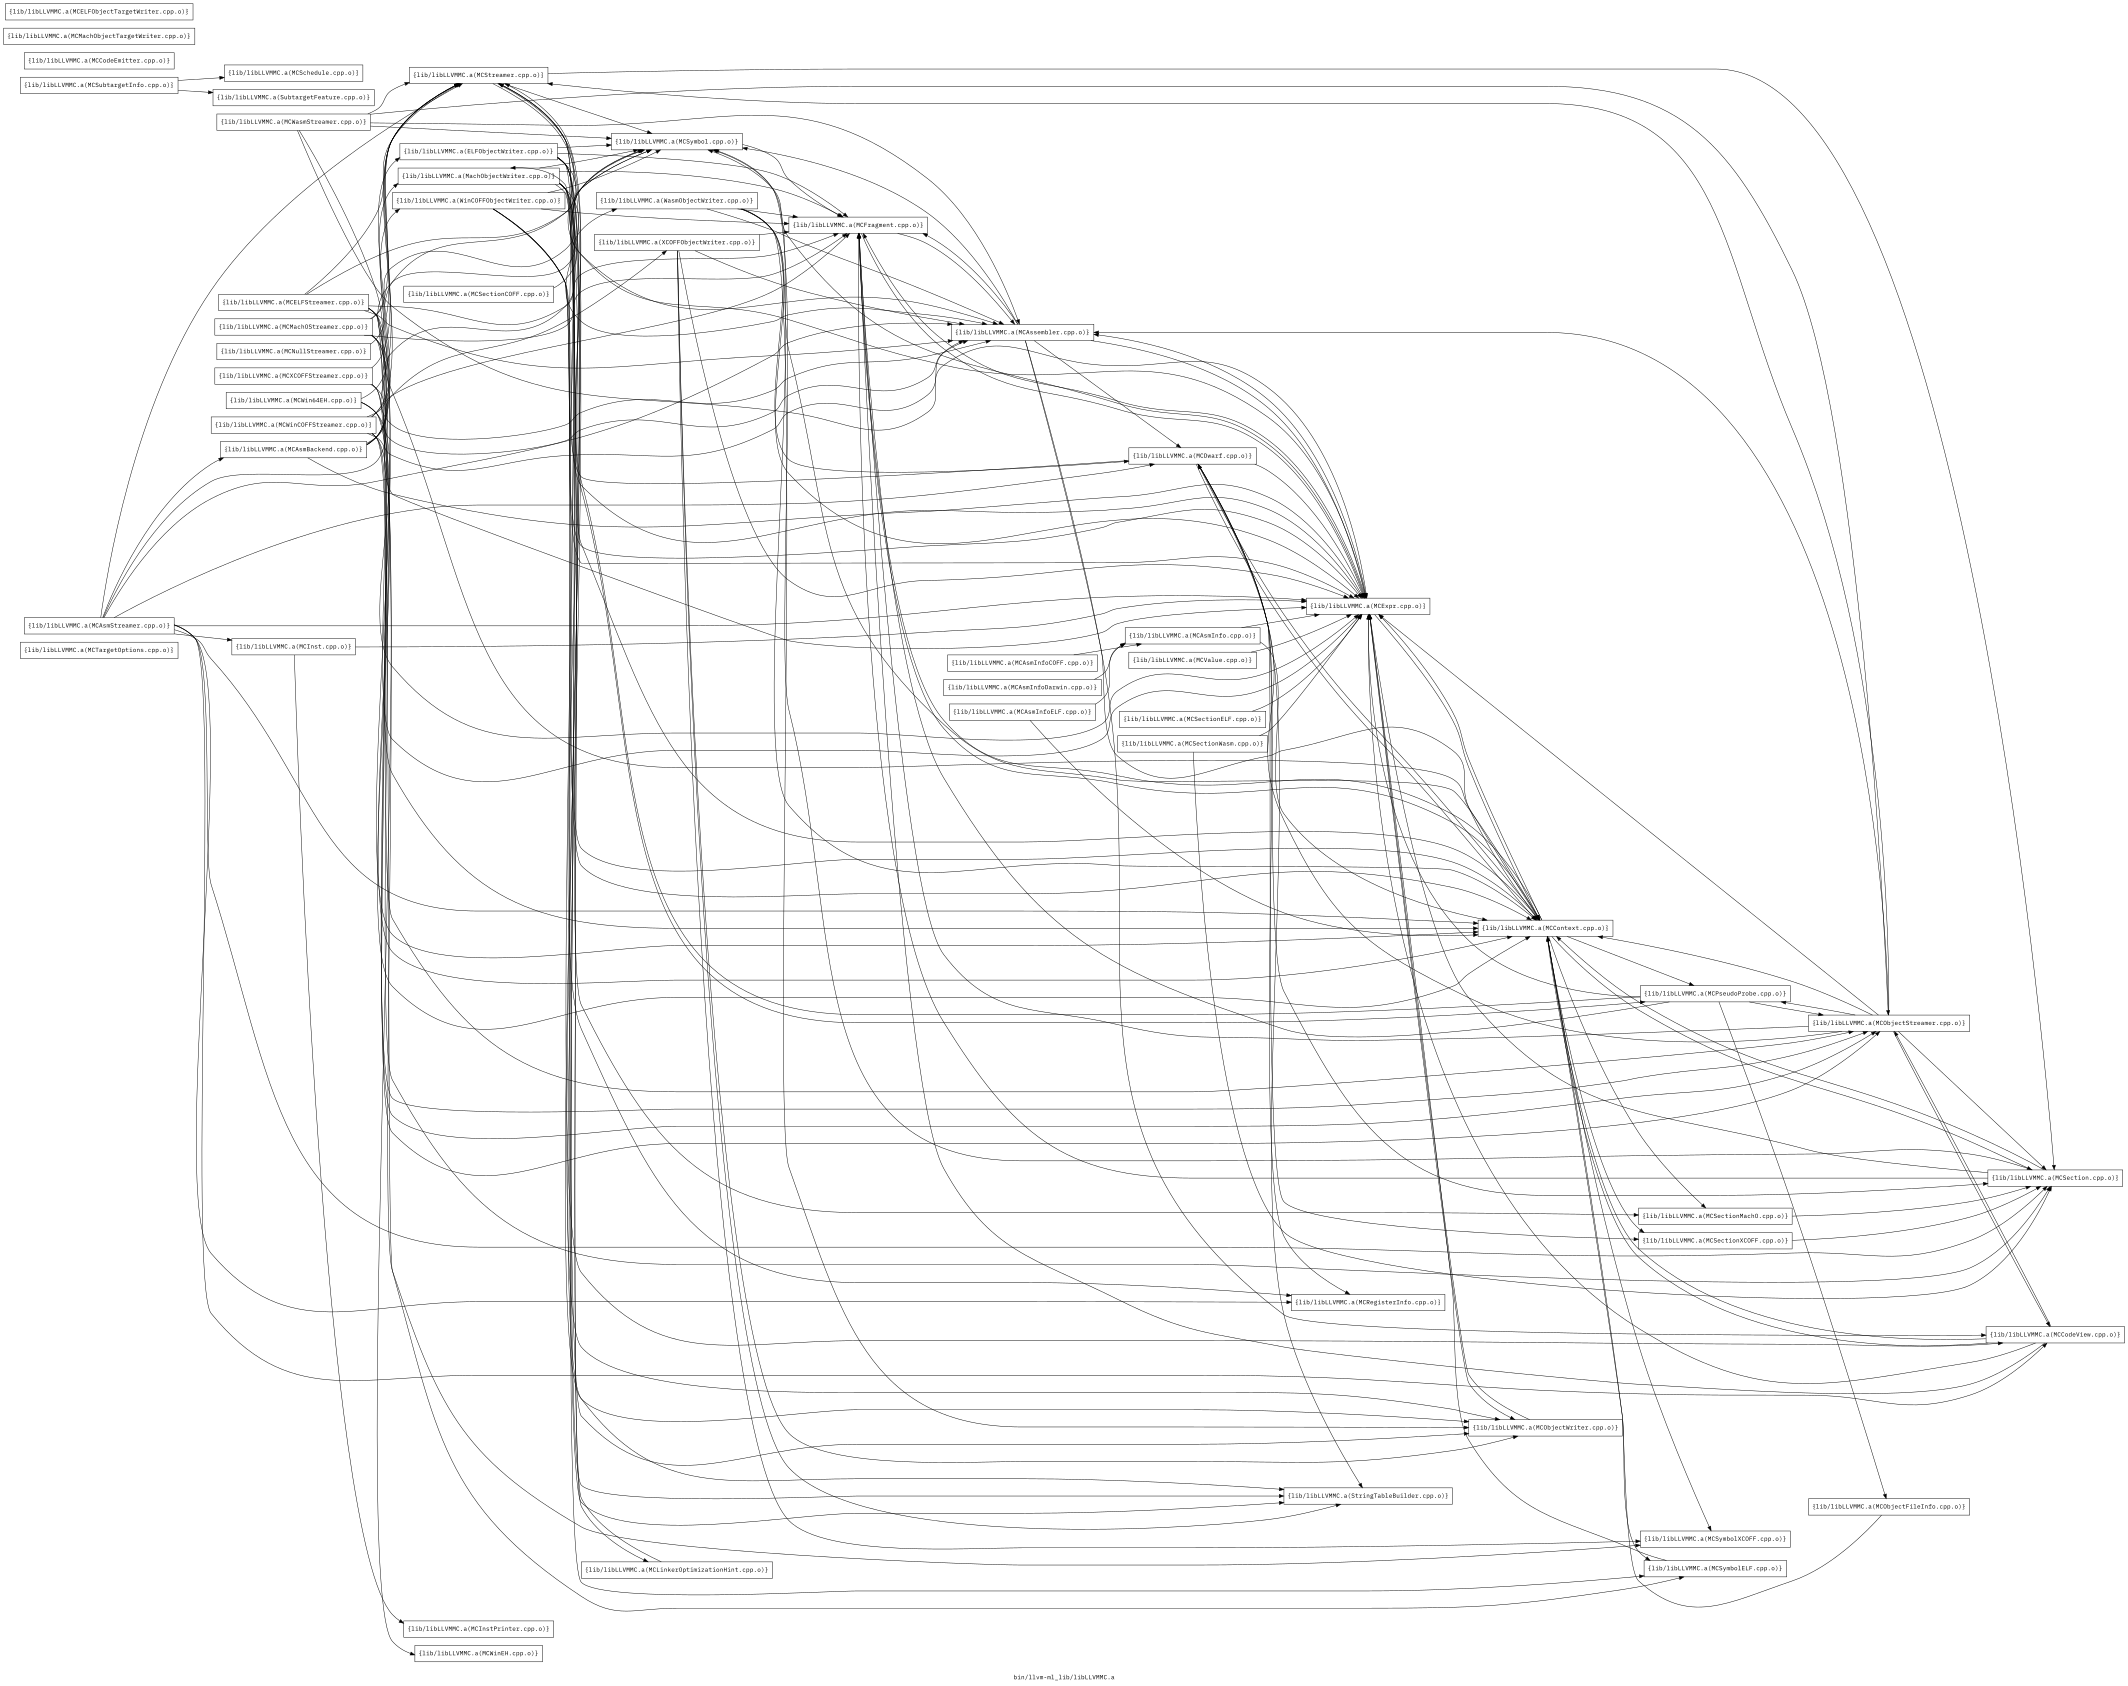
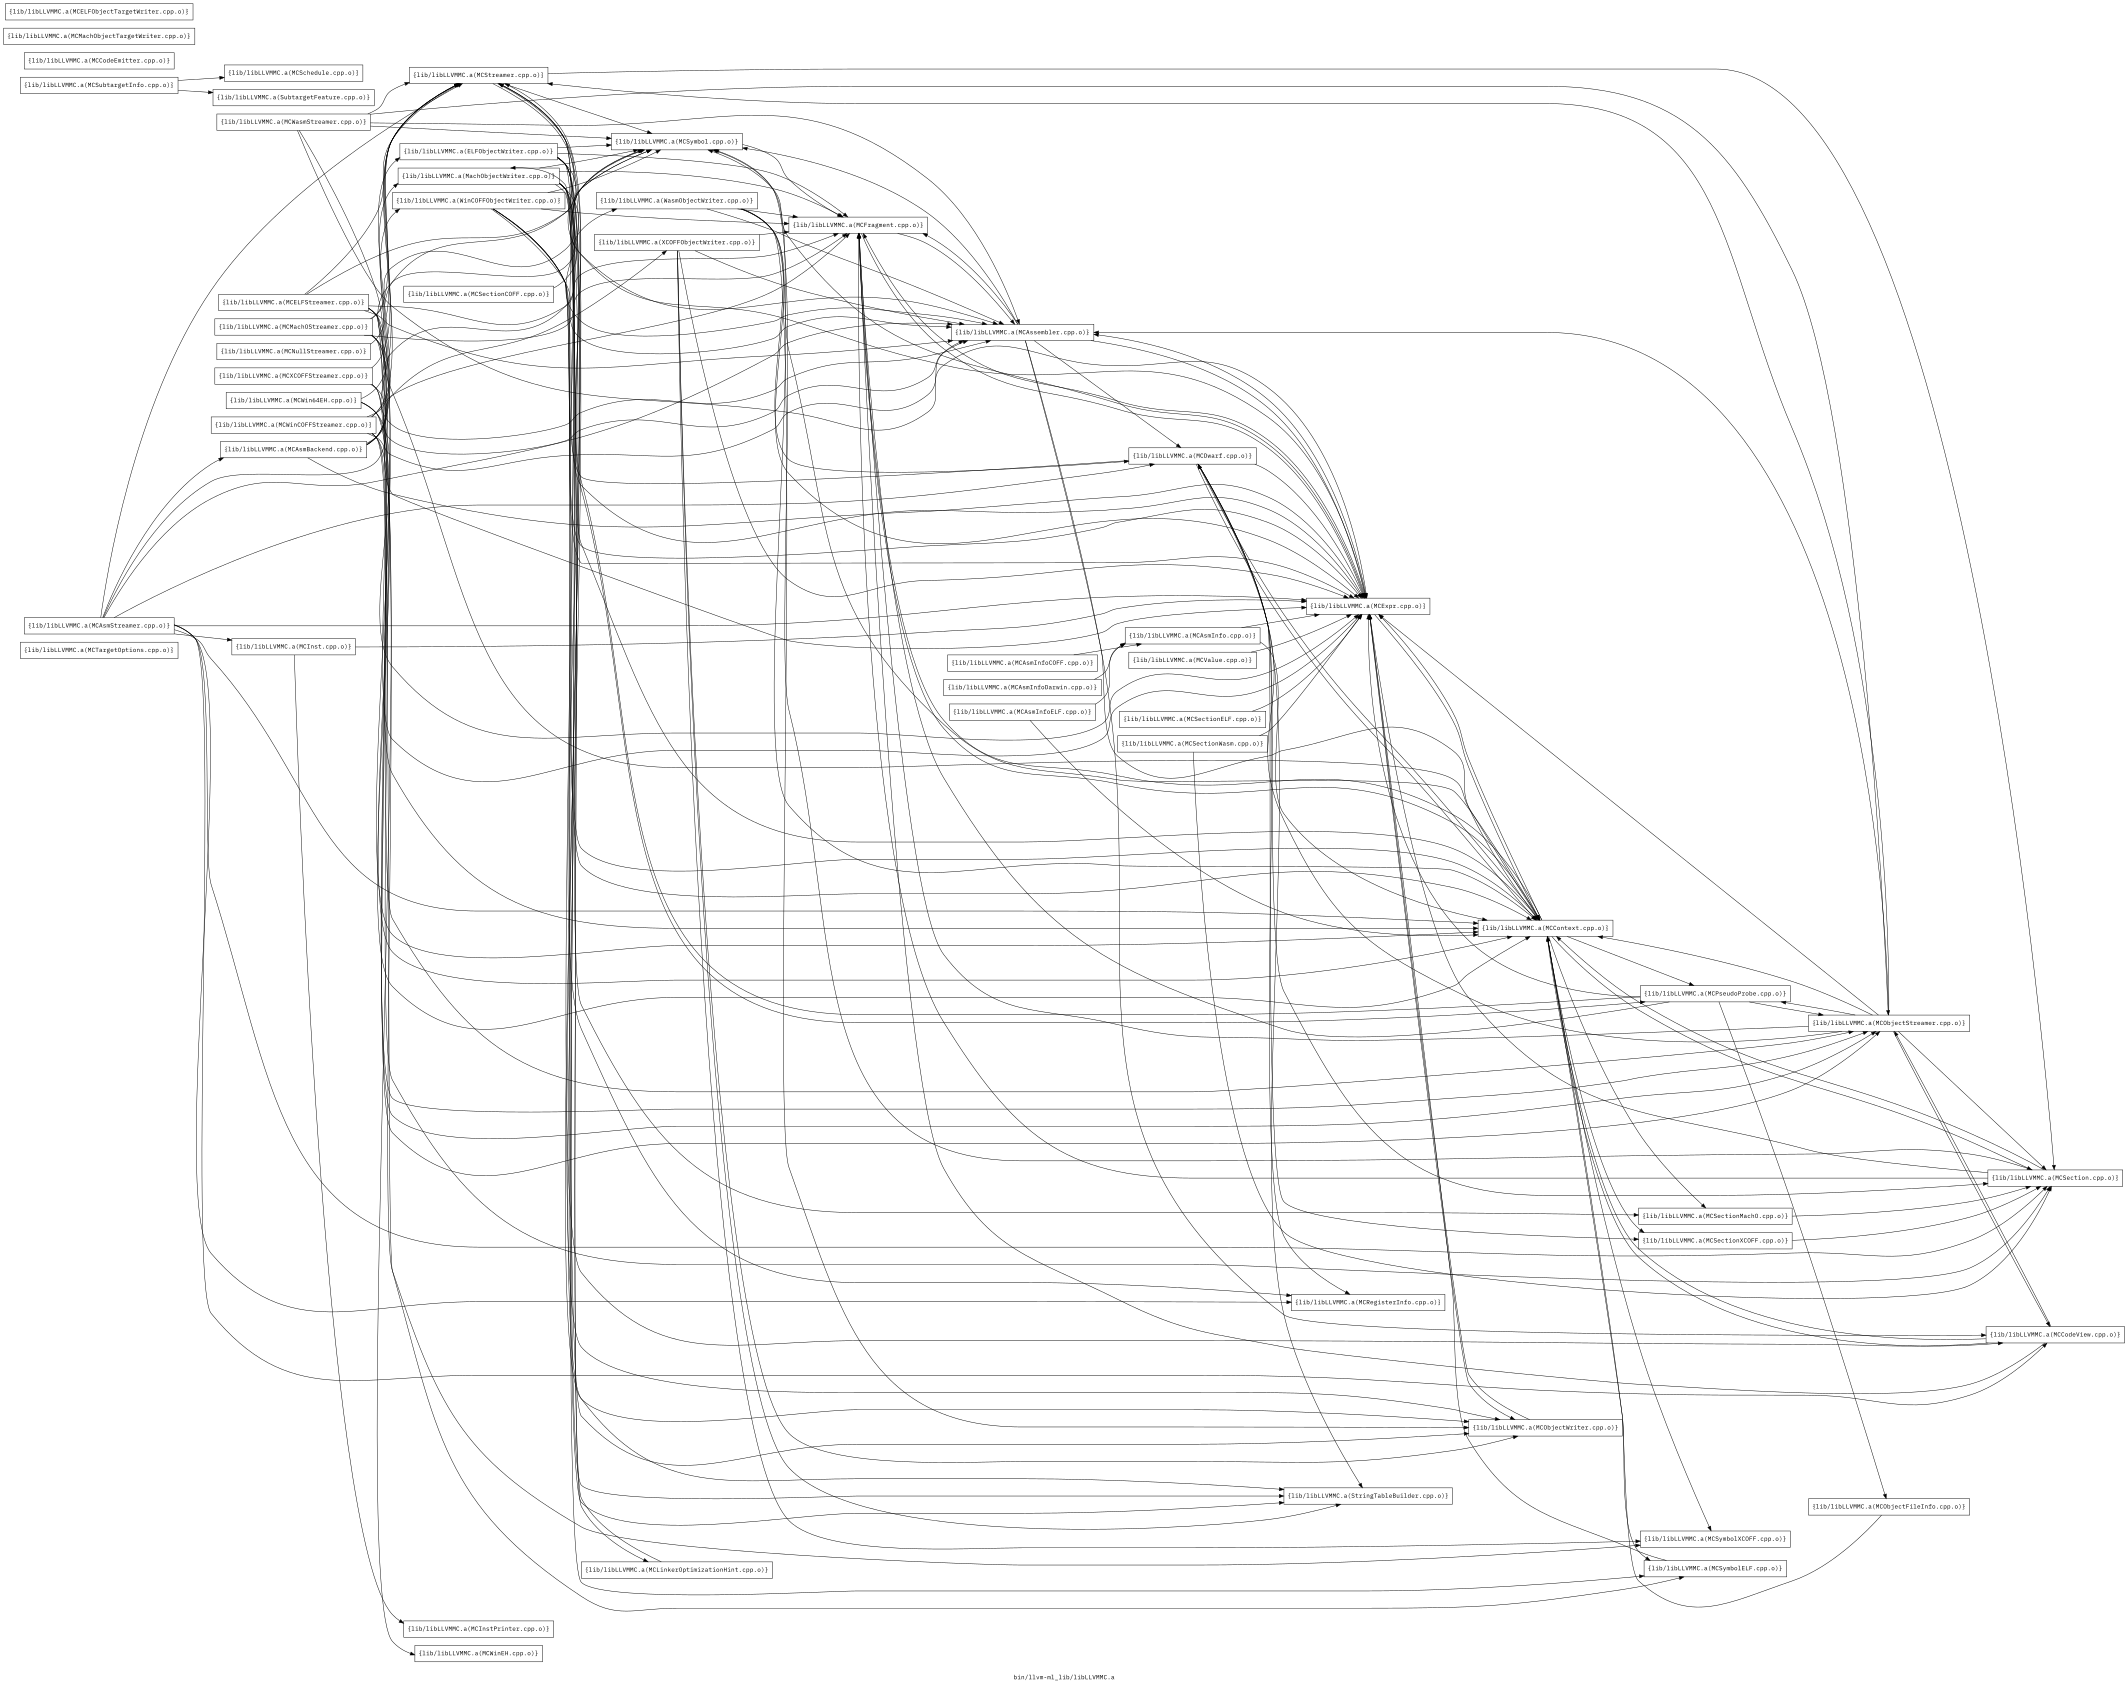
  digraph {
    fontname="IBM Plex Mono"
    label="bin/llvm-ml_lib/libLLVMMC.a"
    rankdir=LR
    node [fontname="IBM Plex Mono" group=0 shape=box]
    edge [fontname="IBM Plex Mono"]
    n1 [label="{lib/libLLVMMC.a(MCTargetOptions.cpp.o)}"]
    n2 [label="{lib/libLLVMMC.a(MCWasmStreamer.cpp.o)}"]
    n3 [label="{lib/libLLVMMC.a(MCStreamer.cpp.o)}"]
    n4 [label="{lib/libLLVMMC.a(MCSymbol.cpp.o)}"]
    n5 [label="{lib/libLLVMMC.a(MCAssembler.cpp.o)}"]
    n6 [label="{lib/libLLVMMC.a(MCExpr.cpp.o)}"]
    n7 [label="{lib/libLLVMMC.a(MCObjectStreamer.cpp.o)}"]
    n8 [label="{lib/libLLVMMC.a(MCContext.cpp.o)}"]
    n9 [label="{lib/libLLVMMC.a(MCRegisterInfo.cpp.o)}"]
    n10 [label="{lib/libLLVMMC.a(MCSection.cpp.o)}"]
    n11 [label="{lib/libLLVMMC.a(MCPseudoProbe.cpp.o)}"]
    n12 [label="{lib/libLLVMMC.a(MCFragment.cpp.o)}"]
    n13 [label="{lib/libLLVMMC.a(MCCodeView.cpp.o)}"]
    n14 [label="{lib/libLLVMMC.a(MCDwarf.cpp.o)}"]
    n15 [label="{lib/libLLVMMC.a(MCObjectWriter.cpp.o)}"]
    n16 [label="{lib/libLLVMMC.a(MCSymbolELF.cpp.o)}"]
    n17 [label="{lib/libLLVMMC.a(MCSectionMachO.cpp.o)}"]
    n18 [label="{lib/libLLVMMC.a(MCSymbolXCOFF.cpp.o)}"]
    n19 [label="{lib/libLLVMMC.a(MCSectionXCOFF.cpp.o)}"]
    n20 [label="{lib/libLLVMMC.a(MCObjectFileInfo.cpp.o)}"]
    n21 [label="{lib/libLLVMMC.a(StringTableBuilder.cpp.o)}"]
    n22 [label="{lib/libLLVMMC.a(MCAsmBackend.cpp.o)}"]
    n23 [label="{lib/libLLVMMC.a(ELFObjectWriter.cpp.o)}"]
    n24 [label="{lib/libLLVMMC.a(MachObjectWriter.cpp.o)}"]
    n25 [label="{lib/libLLVMMC.a(WasmObjectWriter.cpp.o)}"]
    n26 [label="{lib/libLLVMMC.a(WinCOFFObjectWriter.cpp.o)}"]
    n27 [label="{lib/libLLVMMC.a(XCOFFObjectWriter.cpp.o)}"]
    n28 [label="{lib/libLLVMMC.a(MCLinkerOptimizationHint.cpp.o)}"]
    n29 [label="{lib/libLLVMMC.a(MCAsmStreamer.cpp.o)}"]
    n30 [label="{lib/libLLVMMC.a(MCInst.cpp.o)}"]
    n31 [label="{lib/libLLVMMC.a(MCInstPrinter.cpp.o)}"]
    n32 [label="{lib/libLLVMMC.a(MCELFStreamer.cpp.o)}"]
    n33 [label="{lib/libLLVMMC.a(MCMachOStreamer.cpp.o)}"]
    n34 [label="{lib/libLLVMMC.a(MCNullStreamer.cpp.o)}"]
    n35 [label="{lib/libLLVMMC.a(MCXCOFFStreamer.cpp.o)}"]
    n36 [label="{lib/libLLVMMC.a(MCSubtargetInfo.cpp.o)}"]
    n37 [label="{lib/libLLVMMC.a(MCSchedule.cpp.o)}"]
    n38 [label="{lib/libLLVMMC.a(SubtargetFeature.cpp.o)}"]
    n39 [label="{lib/libLLVMMC.a(MCAsmInfo.cpp.o)}"]
    n40 [label="{lib/libLLVMMC.a(MCAsmInfoCOFF.cpp.o)}"]
    n41 [label="{lib/libLLVMMC.a(MCAsmInfoDarwin.cpp.o)}"]
    n42 [label="{lib/libLLVMMC.a(MCAsmInfoELF.cpp.o)}"]
    n43 [label="{lib/libLLVMMC.a(MCCodeEmitter.cpp.o)}"]
    n44 [label="{lib/libLLVMMC.a(MCMachObjectTargetWriter.cpp.o)}"]
    n45 [label="{lib/libLLVMMC.a(MCValue.cpp.o)}"]
    n46 [label="{lib/libLLVMMC.a(MCELFObjectTargetWriter.cpp.o)}"]
    n47 [label="{lib/libLLVMMC.a(MCWin64EH.cpp.o)}"]
    n48 [label="{lib/libLLVMMC.a(MCWinEH.cpp.o)}"]
    n49 [label="{lib/libLLVMMC.a(MCWinCOFFStreamer.cpp.o)}"]
    n50 [label="{lib/libLLVMMC.a(MCSectionCOFF.cpp.o)}"]
    n51 [label="{lib/libLLVMMC.a(MCSectionELF.cpp.o)}"]
    n52 [label="{lib/libLLVMMC.a(MCSectionWasm.cpp.o)}"]
    n2 -> n3
    n2 -> n4
    n2 -> n5
    n2 -> n6
    n2 -> n7
    n2 -> n8
    n3 -> n4
    n3 -> n6
    n3 -> n9
    n3 -> n10
    n3 -> n11
    n4 -> n12
    n5 -> n4
    n5 -> n6
    n5 -> n8
    n5 -> n12
    n5 -> n13
    n5 -> n14
    n6 -> n4
    n6 -> n5
    n6 -> n8
    n6 -> n12
    n6 -> n15
    n7 -> n3
    n7 -> n5
    n7 -> n6
    n7 -> n8
    n7 -> n10
    n7 -> n11
    n7 -> n12
    n7 -> n13
    n7 -> n14
    n8 -> n4
    n8 -> n6
    n8 -> n10
    n8 -> n11
    n8 -> n12
    n8 -> n13
    n8 -> n14
    n8 -> n16
    n8 -> n17
    n8 -> n18
    n8 -> n19
    n10 -> n4
    n10 -> n6
    n10 -> n8
    n10 -> n12
    n11 -> n3
    n11 -> n6
    n11 -> n7
    n11 -> n12
    n11 -> n20
    n12 -> n5
    n12 -> n6
    n12 -> n8
    n13 -> n3
-   n13 -> n6
    n13 -> n7
    n13 -> n8
    n13 -> n12
    n14 -> n3
    n14 -> n6
    n14 -> n8
    n14 -> n9
    n14 -> n10
    n14 -> n19
    n14 -> n21
    n15 -> n6
    n16 -> n6
    n17 -> n10
    n19 -> n10
    n20 -> n8
    n22 -> n6
    n22 -> n23
    n22 -> n24
    n22 -> n25
    n22 -> n26
    n22 -> n27
    n23 -> n4
    n23 -> n5
    n23 -> n6
    n23 -> n8
    n23 -> n12
    n23 -> n15
    n23 -> n16
    n23 -> n21
    n24 -> n4
    n24 -> n5
    n24 -> n6
    n24 -> n8
    n24 -> n12
    n24 -> n15
    n24 -> n17
    n24 -> n21
    n24 -> n28
    n25 -> n5
    n25 -> n6
    n25 -> n8
    n25 -> n12
    n25 -> n14
    n25 -> n15
    n26 -> n4
+   n26 -> n5
    n26 -> n6
    n26 -> n8
    n26 -> n12
    n26 -> n15
    n26 -> n21
    n27 -> n5
    n27 -> n6
    n27 -> n12
    n27 -> n15
    n27 -> n18
    n27 -> n21
    n28 -> n24
    n29 -> n3
    n29 -> n4
    n29 -> n5
    n29 -> n6
    n29 -> n8
    n29 -> n9
    n29 -> n10
    n29 -> n13
    n29 -> n14
    n29 -> n22
    n29 -> n30
    n30 -> n6
    n30 -> n31
    n32 -> n3
    n32 -> n4
    n32 -> n5
    n32 -> n7
    n32 -> n8
    n32 -> n10
    n32 -> n12
    n32 -> n16
    n33 -> n3
    n33 -> n4
    n33 -> n5
    n33 -> n6
    n33 -> n7
    n33 -> n8
    n33 -> n12
    n34 -> n3
    n35 -> n3
    n35 -> n5
    n35 -> n7
    n35 -> n18
    n36 -> n37
    n36 -> n38
    n39 -> n6
    n39 -> n8
    n40 -> n39
    n41 -> n39
    n42 -> n8
    n42 -> n39
    n45 -> n6
    n47 -> n3
    n47 -> n6
    n47 -> n8
    n47 -> n48
    n49 -> n3
    n49 -> n4
    n49 -> n5
    n49 -> n6
    n49 -> n7
    n49 -> n8
    n49 -> n12
    n50 -> n4
    n51 -> n6
    n52 -> n6
    n52 -> n10
  }
